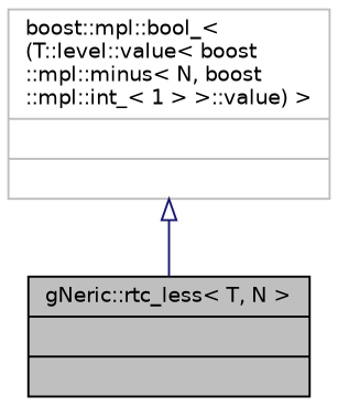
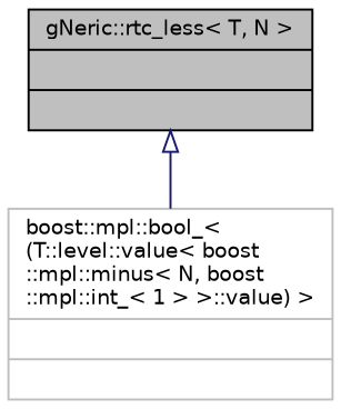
  digraph {
    node [fontname=Helvetica fontsize=10 shape=record]
    n1 [color=black fillcolor=grey75 fontcolor=black height=0.2 label="{gNeric::rtc_less\< T, N \>\n||}" style=filled width=0.4]
    n2 [color=grey75 height=0.2 label="{boost::mpl::bool_\<\l(T::level::value\< boost\l::mpl::minus\< N, boost\l::mpl::int_\< 1 \> \>::value) \>\n||}" width=0.4]
-   n2 -> n1 [arrowtail=onormal color=midnightblue dir=back fontname=Helvetica fontsize=10 labelfontname=Helvetica labelfontsize=10 style=solid]
+   n1 -> n2 [arrowtail=onormal color=midnightblue dir=back fontname=Helvetica fontsize=10 labelfontname=Helvetica labelfontsize=10 style=solid]
  }
